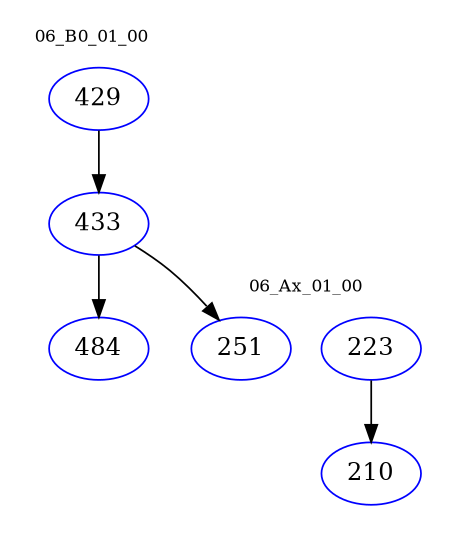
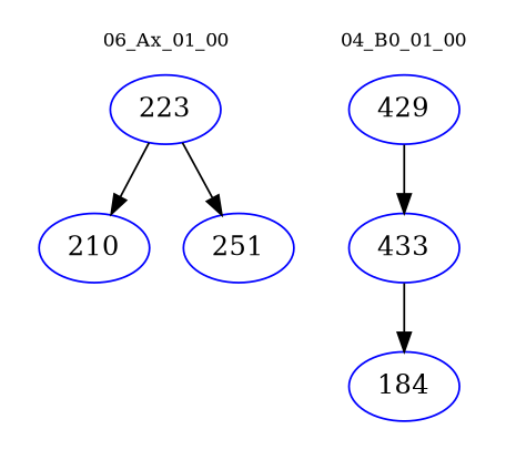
  digraph {
    node [color=blue]
    edge [color=black]
    n1 [label=223]
    n2 [label=210]
    n3 [label=251]
    n4 [label=433]
    n5 [label=429]
-   n6 [label=484]
+   n6 [label=184]
    subgraph cluster_1 {
      color=white
      fontsize=10
      label="06_Ax_01_00"
      n1
      n2
      n3
    }
    subgraph cluster_2 {
      color=white
      fontsize=10
-     label="06_B0_01_00"
+     label="04_B0_01_00"
      n4
      n5
      n6
    }
    n1 -> n2
-   n4 -> n3
+   n1 -> n3
    n4 -> n6
    n5 -> n4
  }
